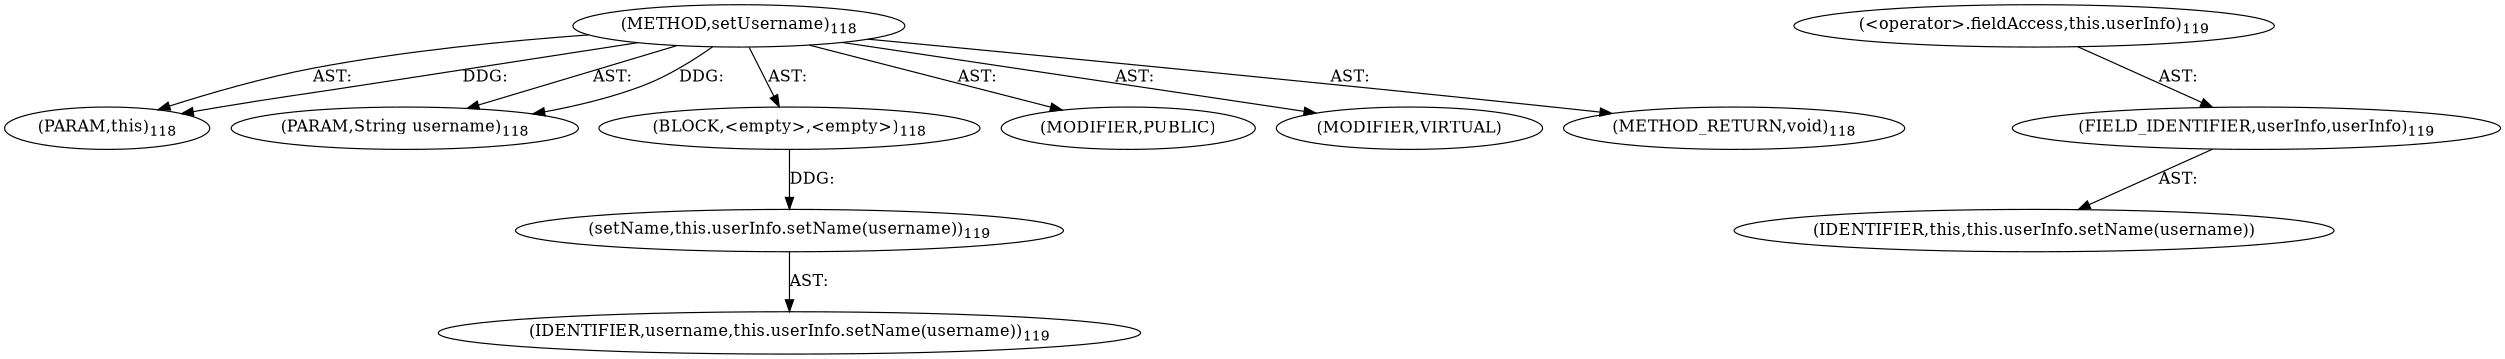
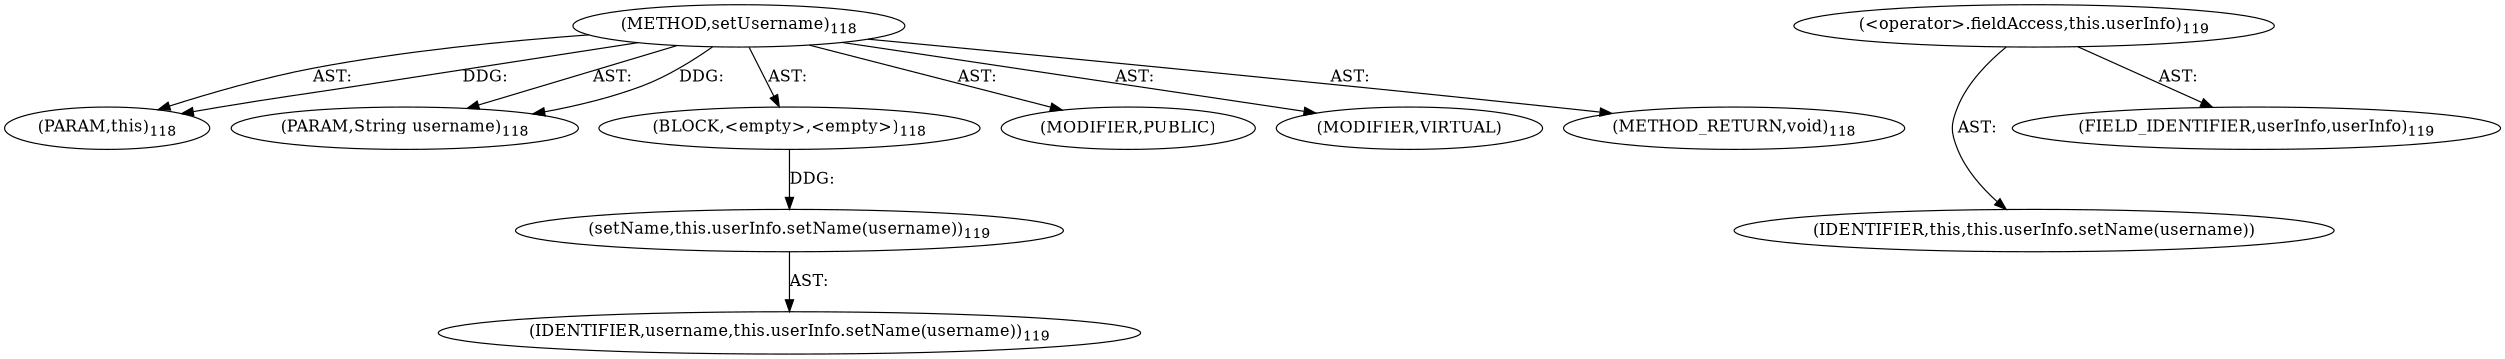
  digraph {
    n1 [label=<(METHOD,setUsername)<SUB>118</SUB>>]
    n2 [label=<(PARAM,this)<SUB>118</SUB>>]
    n3 [label=<(PARAM,String username)<SUB>118</SUB>>]
    n4 [label=<(BLOCK,&lt;empty&gt;,&lt;empty&gt;)<SUB>118</SUB>>]
    n5 [label=<(MODIFIER,PUBLIC)>]
    n6 [label=<(MODIFIER,VIRTUAL)>]
    n7 [label=<(METHOD_RETURN,void)<SUB>118</SUB>>]
    n8 [label=<(setName,this.userInfo.setName(username))<SUB>119</SUB>>]
    n9 [label=<(IDENTIFIER,username,this.userInfo.setName(username))<SUB>119</SUB>>]
    n10 [label=<(&lt;operator&gt;.fieldAccess,this.userInfo)<SUB>119</SUB>>]
    n11 [label=<(IDENTIFIER,this,this.userInfo.setName(username))>]
    n12 [label=<(FIELD_IDENTIFIER,userInfo,userInfo)<SUB>119</SUB>>]
    n1 -> n2 [label="AST: "]
    n1 -> n2 [label="DDG: "]
    n1 -> n3 [label="AST: "]
    n1 -> n3 [label="DDG: "]
    n1 -> n4 [label="AST: "]
    n1 -> n5 [label="AST: "]
    n1 -> n6 [label="AST: "]
    n1 -> n7 [label="AST: "]
    n4 -> n8 [label="DDG: "]
    n8 -> n9 [label="AST: "]
-   n12 -> n11 [label="AST: "]
+   n10 -> n11 [label="AST: "]
    n10 -> n12 [label="AST: "]
  }
